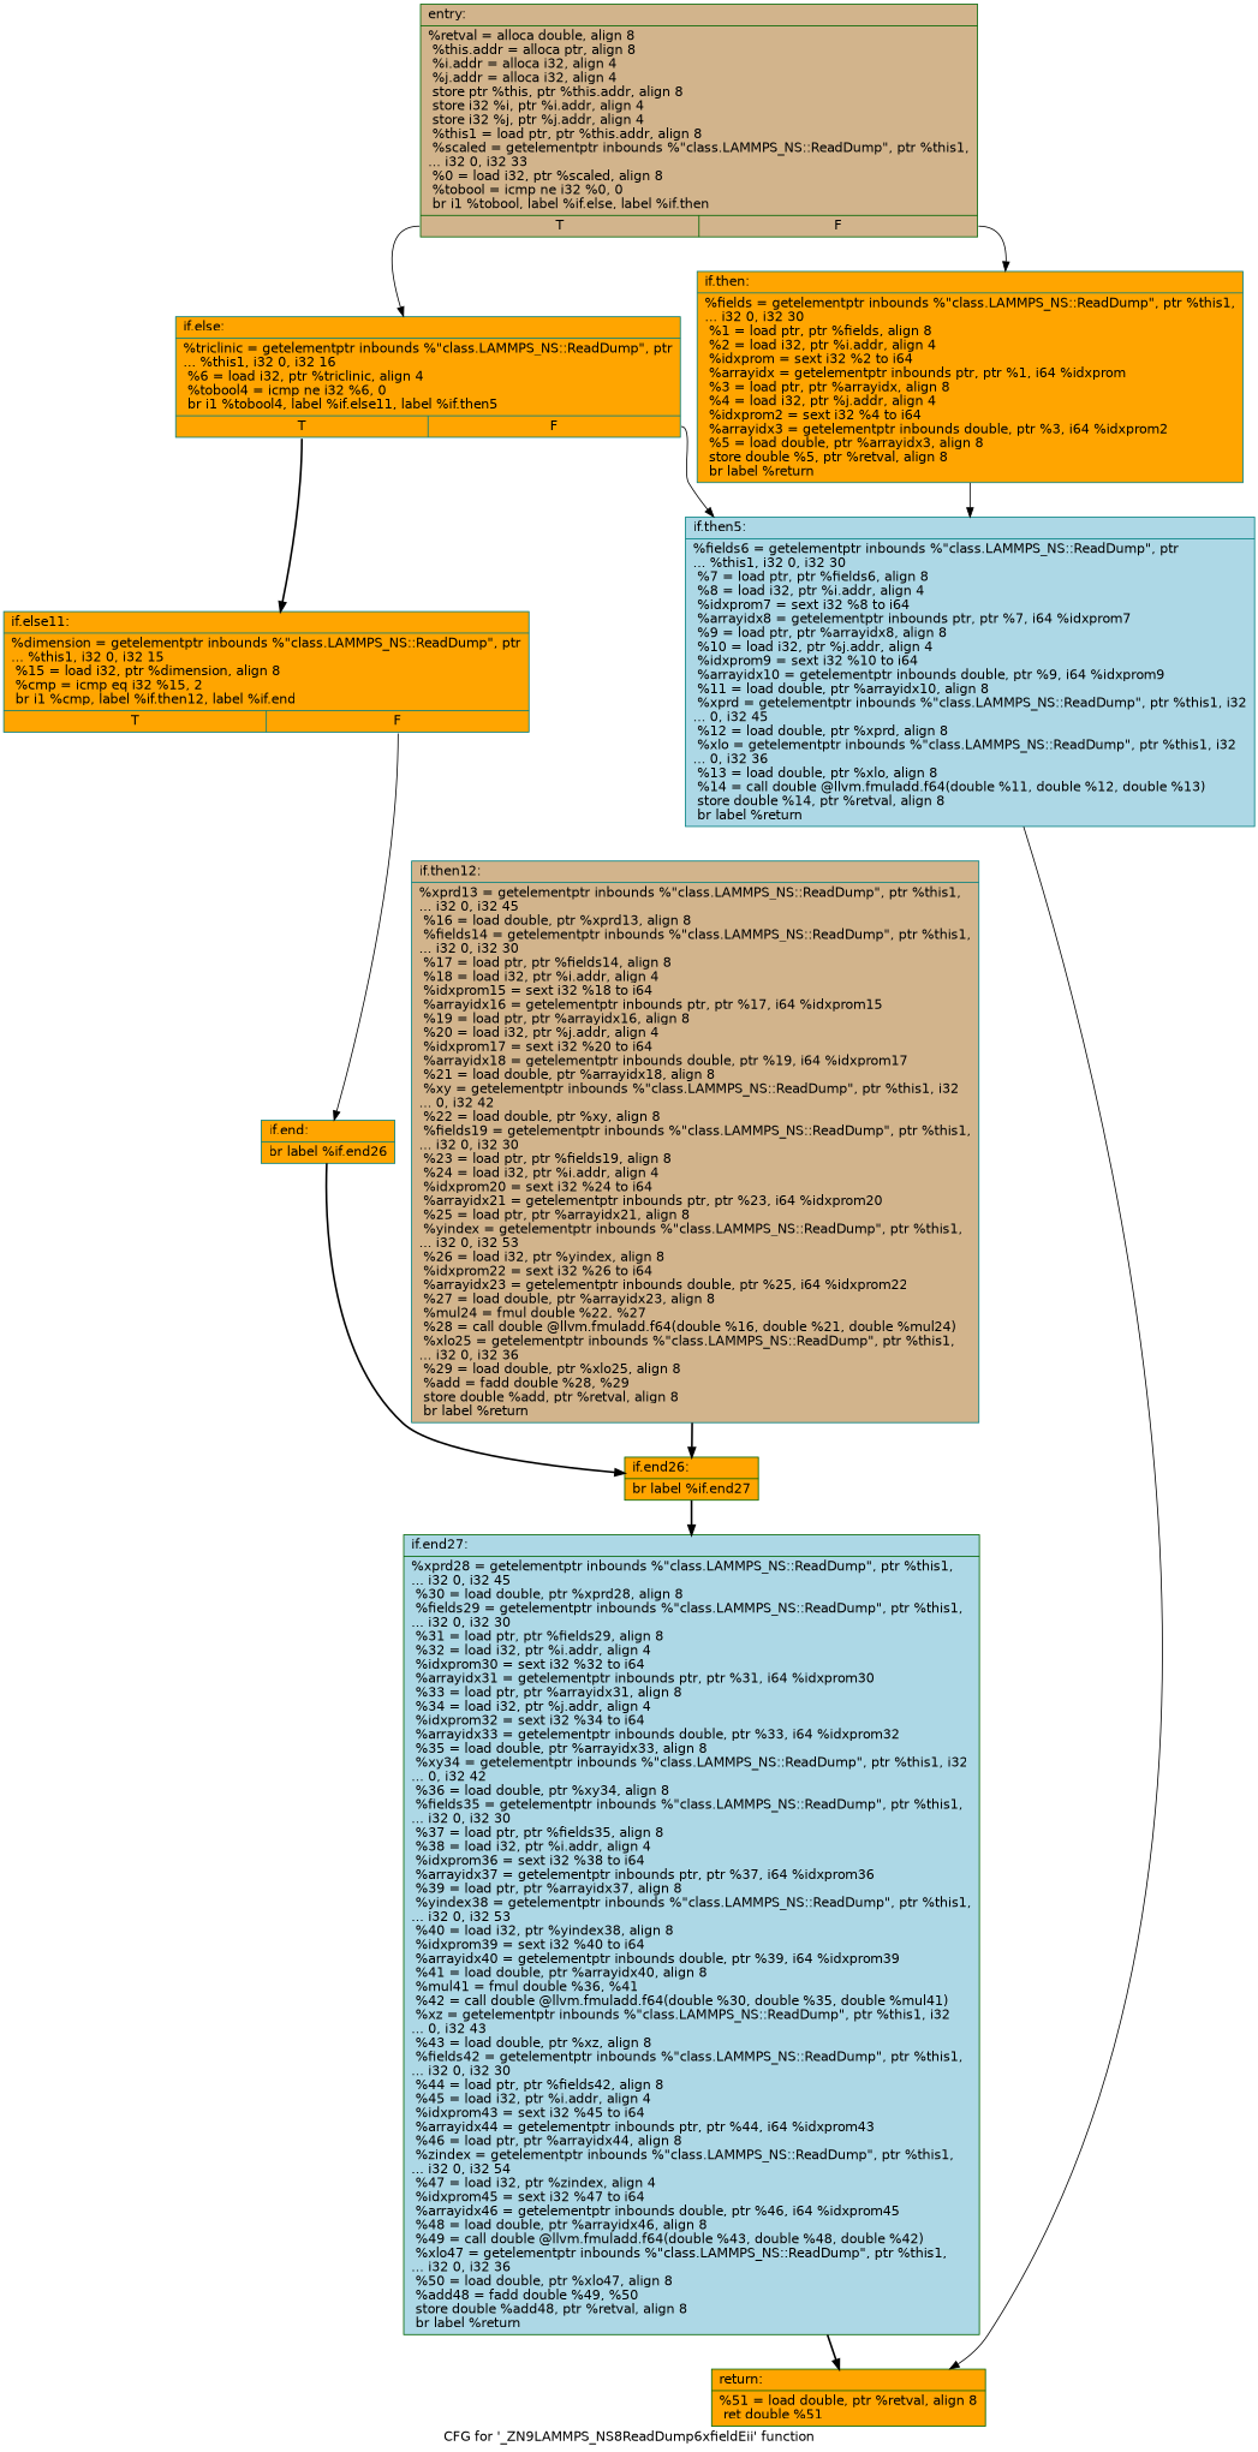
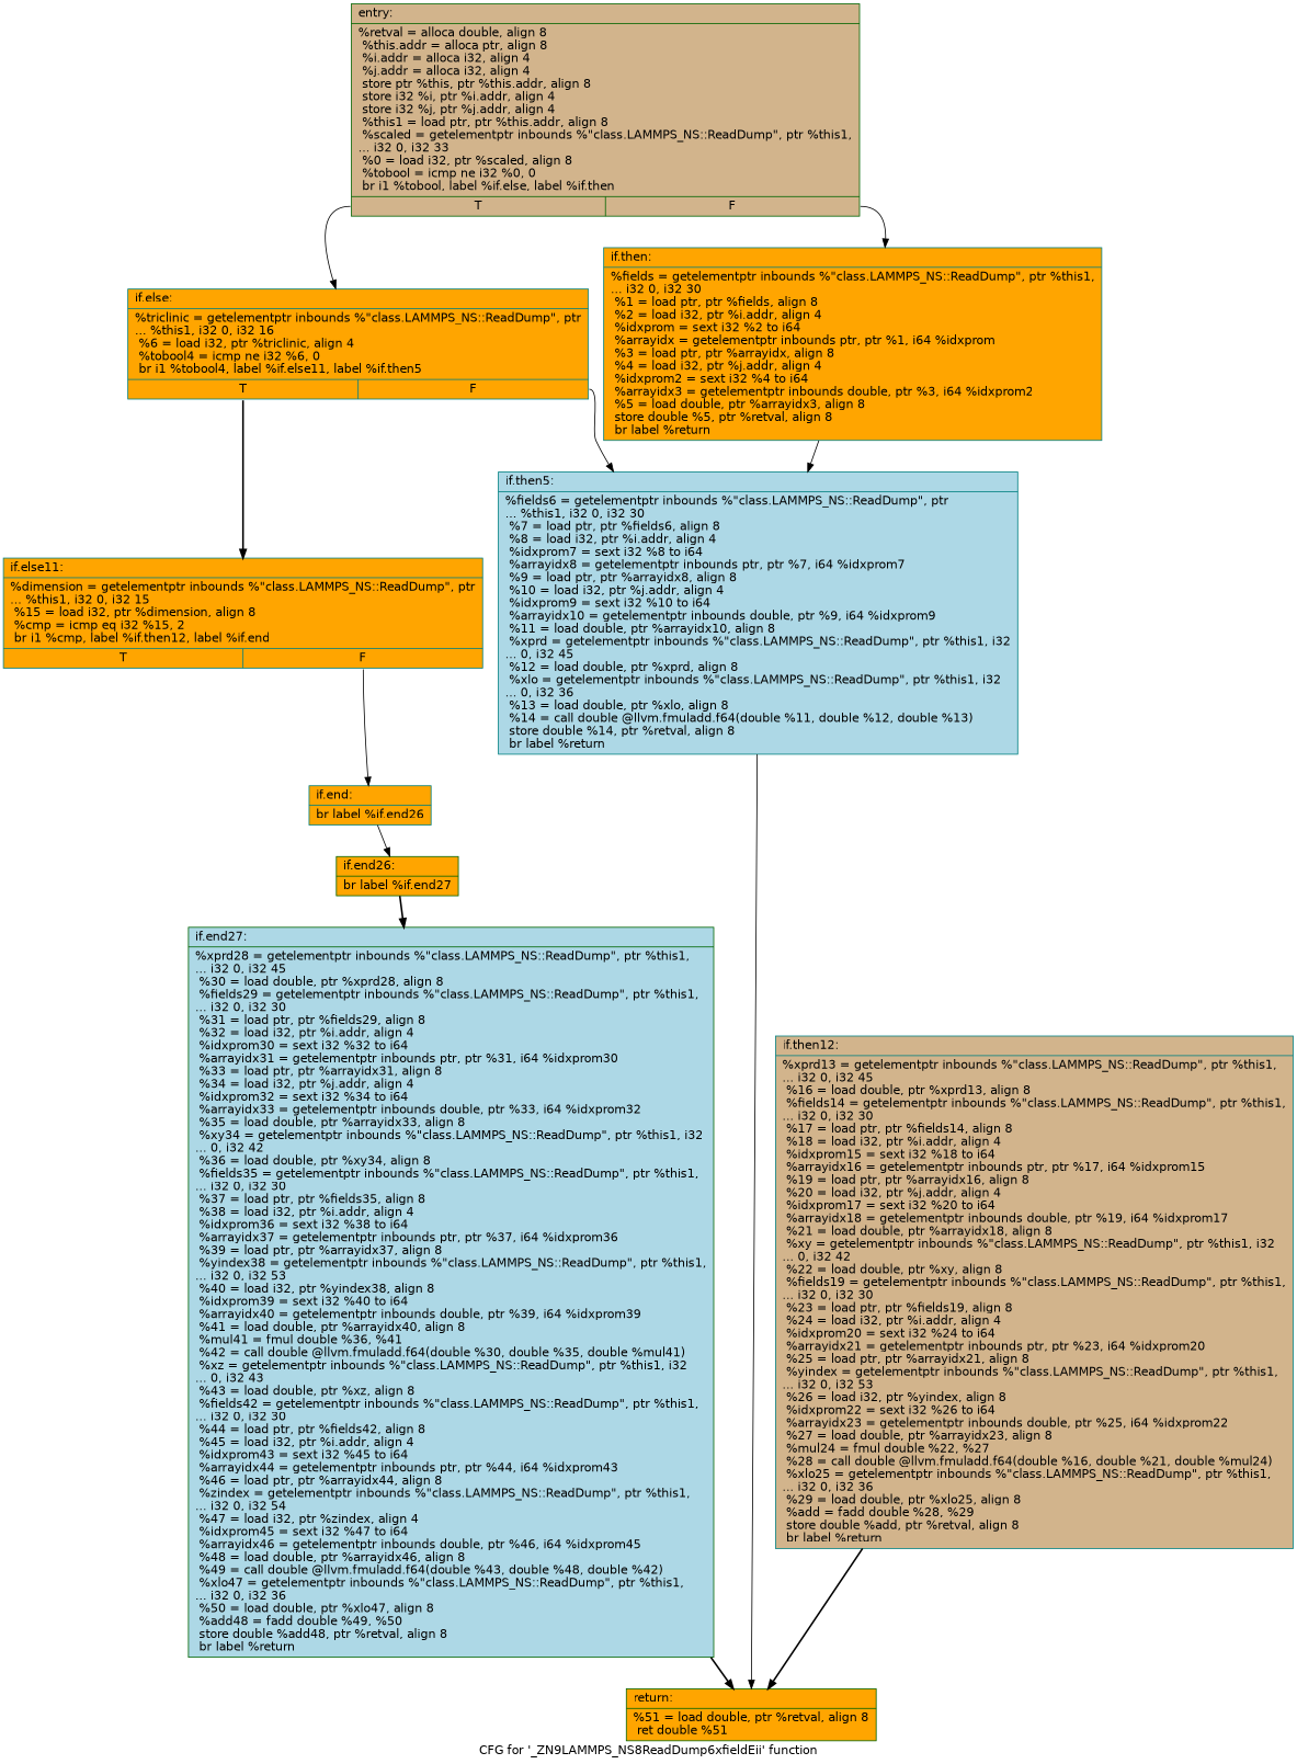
  digraph {
    fontname="DejaVu Sans"
    label="CFG for '_ZN9LAMMPS_NS8ReadDump6xfieldEii' function"
    node [color=teal fillcolor=orange fontname="DejaVu Sans" shape=record style=filled]
    edge [fontname="DejaVu Sans" style=solid]
    n1 [color=darkgreen fillcolor=tan label="{entry:\l|  %retval = alloca double, align 8\l  %this.addr = alloca ptr, align 8\l  %i.addr = alloca i32, align 4\l  %j.addr = alloca i32, align 4\l  store ptr %this, ptr %this.addr, align 8\l  store i32 %i, ptr %i.addr, align 4\l  store i32 %j, ptr %j.addr, align 4\l  %this1 = load ptr, ptr %this.addr, align 8\l  %scaled = getelementptr inbounds %\"class.LAMMPS_NS::ReadDump\", ptr %this1,\l... i32 0, i32 33\l  %0 = load i32, ptr %scaled, align 8\l  %tobool = icmp ne i32 %0, 0\l  br i1 %tobool, label %if.else, label %if.then\l|{<s0>T|<s1>F}}"]
    n2 [label="{if.else:\l|  %triclinic = getelementptr inbounds %\"class.LAMMPS_NS::ReadDump\", ptr\l... %this1, i32 0, i32 16\l  %6 = load i32, ptr %triclinic, align 4\l  %tobool4 = icmp ne i32 %6, 0\l  br i1 %tobool4, label %if.else11, label %if.then5\l|{<s0>T|<s1>F}}"]
    n3 [label="{if.then:\l|  %fields = getelementptr inbounds %\"class.LAMMPS_NS::ReadDump\", ptr %this1,\l... i32 0, i32 30\l  %1 = load ptr, ptr %fields, align 8\l  %2 = load i32, ptr %i.addr, align 4\l  %idxprom = sext i32 %2 to i64\l  %arrayidx = getelementptr inbounds ptr, ptr %1, i64 %idxprom\l  %3 = load ptr, ptr %arrayidx, align 8\l  %4 = load i32, ptr %j.addr, align 4\l  %idxprom2 = sext i32 %4 to i64\l  %arrayidx3 = getelementptr inbounds double, ptr %3, i64 %idxprom2\l  %5 = load double, ptr %arrayidx3, align 8\l  store double %5, ptr %retval, align 8\l  br label %return\l}"]
    n4 [label="{if.else11:\l|  %dimension = getelementptr inbounds %\"class.LAMMPS_NS::ReadDump\", ptr\l... %this1, i32 0, i32 15\l  %15 = load i32, ptr %dimension, align 8\l  %cmp = icmp eq i32 %15, 2\l  br i1 %cmp, label %if.then12, label %if.end\l|{<s0>T|<s1>F}}"]
    n5 [fillcolor=lightblue label="{if.then5:\l|  %fields6 = getelementptr inbounds %\"class.LAMMPS_NS::ReadDump\", ptr\l... %this1, i32 0, i32 30\l  %7 = load ptr, ptr %fields6, align 8\l  %8 = load i32, ptr %i.addr, align 4\l  %idxprom7 = sext i32 %8 to i64\l  %arrayidx8 = getelementptr inbounds ptr, ptr %7, i64 %idxprom7\l  %9 = load ptr, ptr %arrayidx8, align 8\l  %10 = load i32, ptr %j.addr, align 4\l  %idxprom9 = sext i32 %10 to i64\l  %arrayidx10 = getelementptr inbounds double, ptr %9, i64 %idxprom9\l  %11 = load double, ptr %arrayidx10, align 8\l  %xprd = getelementptr inbounds %\"class.LAMMPS_NS::ReadDump\", ptr %this1, i32\l... 0, i32 45\l  %12 = load double, ptr %xprd, align 8\l  %xlo = getelementptr inbounds %\"class.LAMMPS_NS::ReadDump\", ptr %this1, i32\l... 0, i32 36\l  %13 = load double, ptr %xlo, align 8\l  %14 = call double @llvm.fmuladd.f64(double %11, double %12, double %13)\l  store double %14, ptr %retval, align 8\l  br label %return\l}"]
    n6 [label="{if.end:\l|  br label %if.end26\l}"]
    n7 [color=darkgreen label="{return:\l|  %51 = load double, ptr %retval, align 8\l  ret double %51\l}"]
    n8 [fillcolor=tan label="{if.then12:\l|  %xprd13 = getelementptr inbounds %\"class.LAMMPS_NS::ReadDump\", ptr %this1,\l... i32 0, i32 45\l  %16 = load double, ptr %xprd13, align 8\l  %fields14 = getelementptr inbounds %\"class.LAMMPS_NS::ReadDump\", ptr %this1,\l... i32 0, i32 30\l  %17 = load ptr, ptr %fields14, align 8\l  %18 = load i32, ptr %i.addr, align 4\l  %idxprom15 = sext i32 %18 to i64\l  %arrayidx16 = getelementptr inbounds ptr, ptr %17, i64 %idxprom15\l  %19 = load ptr, ptr %arrayidx16, align 8\l  %20 = load i32, ptr %j.addr, align 4\l  %idxprom17 = sext i32 %20 to i64\l  %arrayidx18 = getelementptr inbounds double, ptr %19, i64 %idxprom17\l  %21 = load double, ptr %arrayidx18, align 8\l  %xy = getelementptr inbounds %\"class.LAMMPS_NS::ReadDump\", ptr %this1, i32\l... 0, i32 42\l  %22 = load double, ptr %xy, align 8\l  %fields19 = getelementptr inbounds %\"class.LAMMPS_NS::ReadDump\", ptr %this1,\l... i32 0, i32 30\l  %23 = load ptr, ptr %fields19, align 8\l  %24 = load i32, ptr %i.addr, align 4\l  %idxprom20 = sext i32 %24 to i64\l  %arrayidx21 = getelementptr inbounds ptr, ptr %23, i64 %idxprom20\l  %25 = load ptr, ptr %arrayidx21, align 8\l  %yindex = getelementptr inbounds %\"class.LAMMPS_NS::ReadDump\", ptr %this1,\l... i32 0, i32 53\l  %26 = load i32, ptr %yindex, align 8\l  %idxprom22 = sext i32 %26 to i64\l  %arrayidx23 = getelementptr inbounds double, ptr %25, i64 %idxprom22\l  %27 = load double, ptr %arrayidx23, align 8\l  %mul24 = fmul double %22, %27\l  %28 = call double @llvm.fmuladd.f64(double %16, double %21, double %mul24)\l  %xlo25 = getelementptr inbounds %\"class.LAMMPS_NS::ReadDump\", ptr %this1,\l... i32 0, i32 36\l  %29 = load double, ptr %xlo25, align 8\l  %add = fadd double %28, %29\l  store double %add, ptr %retval, align 8\l  br label %return\l}"]
    n9 [color=darkgreen label="{if.end26:\l|  br label %if.end27\l}"]
    n10 [color=darkgreen fillcolor=lightblue label="{if.end27:\l|  %xprd28 = getelementptr inbounds %\"class.LAMMPS_NS::ReadDump\", ptr %this1,\l... i32 0, i32 45\l  %30 = load double, ptr %xprd28, align 8\l  %fields29 = getelementptr inbounds %\"class.LAMMPS_NS::ReadDump\", ptr %this1,\l... i32 0, i32 30\l  %31 = load ptr, ptr %fields29, align 8\l  %32 = load i32, ptr %i.addr, align 4\l  %idxprom30 = sext i32 %32 to i64\l  %arrayidx31 = getelementptr inbounds ptr, ptr %31, i64 %idxprom30\l  %33 = load ptr, ptr %arrayidx31, align 8\l  %34 = load i32, ptr %j.addr, align 4\l  %idxprom32 = sext i32 %34 to i64\l  %arrayidx33 = getelementptr inbounds double, ptr %33, i64 %idxprom32\l  %35 = load double, ptr %arrayidx33, align 8\l  %xy34 = getelementptr inbounds %\"class.LAMMPS_NS::ReadDump\", ptr %this1, i32\l... 0, i32 42\l  %36 = load double, ptr %xy34, align 8\l  %fields35 = getelementptr inbounds %\"class.LAMMPS_NS::ReadDump\", ptr %this1,\l... i32 0, i32 30\l  %37 = load ptr, ptr %fields35, align 8\l  %38 = load i32, ptr %i.addr, align 4\l  %idxprom36 = sext i32 %38 to i64\l  %arrayidx37 = getelementptr inbounds ptr, ptr %37, i64 %idxprom36\l  %39 = load ptr, ptr %arrayidx37, align 8\l  %yindex38 = getelementptr inbounds %\"class.LAMMPS_NS::ReadDump\", ptr %this1,\l... i32 0, i32 53\l  %40 = load i32, ptr %yindex38, align 8\l  %idxprom39 = sext i32 %40 to i64\l  %arrayidx40 = getelementptr inbounds double, ptr %39, i64 %idxprom39\l  %41 = load double, ptr %arrayidx40, align 8\l  %mul41 = fmul double %36, %41\l  %42 = call double @llvm.fmuladd.f64(double %30, double %35, double %mul41)\l  %xz = getelementptr inbounds %\"class.LAMMPS_NS::ReadDump\", ptr %this1, i32\l... 0, i32 43\l  %43 = load double, ptr %xz, align 8\l  %fields42 = getelementptr inbounds %\"class.LAMMPS_NS::ReadDump\", ptr %this1,\l... i32 0, i32 30\l  %44 = load ptr, ptr %fields42, align 8\l  %45 = load i32, ptr %i.addr, align 4\l  %idxprom43 = sext i32 %45 to i64\l  %arrayidx44 = getelementptr inbounds ptr, ptr %44, i64 %idxprom43\l  %46 = load ptr, ptr %arrayidx44, align 8\l  %zindex = getelementptr inbounds %\"class.LAMMPS_NS::ReadDump\", ptr %this1,\l... i32 0, i32 54\l  %47 = load i32, ptr %zindex, align 4\l  %idxprom45 = sext i32 %47 to i64\l  %arrayidx46 = getelementptr inbounds double, ptr %46, i64 %idxprom45\l  %48 = load double, ptr %arrayidx46, align 8\l  %49 = call double @llvm.fmuladd.f64(double %43, double %48, double %42)\l  %xlo47 = getelementptr inbounds %\"class.LAMMPS_NS::ReadDump\", ptr %this1,\l... i32 0, i32 36\l  %50 = load double, ptr %xlo47, align 8\l  %add48 = fadd double %49, %50\l  store double %add48, ptr %retval, align 8\l  br label %return\l}"]
    n1 -> n2 [tailport=s0]
    n1 -> n3 [tailport=s1]
    n2 -> n4 [style=bold tailport=s0]
    n2 -> n5 [tailport=s1]
    n3 -> n5
    n4 -> n6 [tailport=s1]
    n5 -> n7
-   n6 -> n9 [style=bold]
-   n8 -> n9 [style=bold]
+   n6 -> n9
+   n8 -> n7 [style=bold]
    n9 -> n10 [style=bold]
    n10 -> n7 [style=bold]
  }
